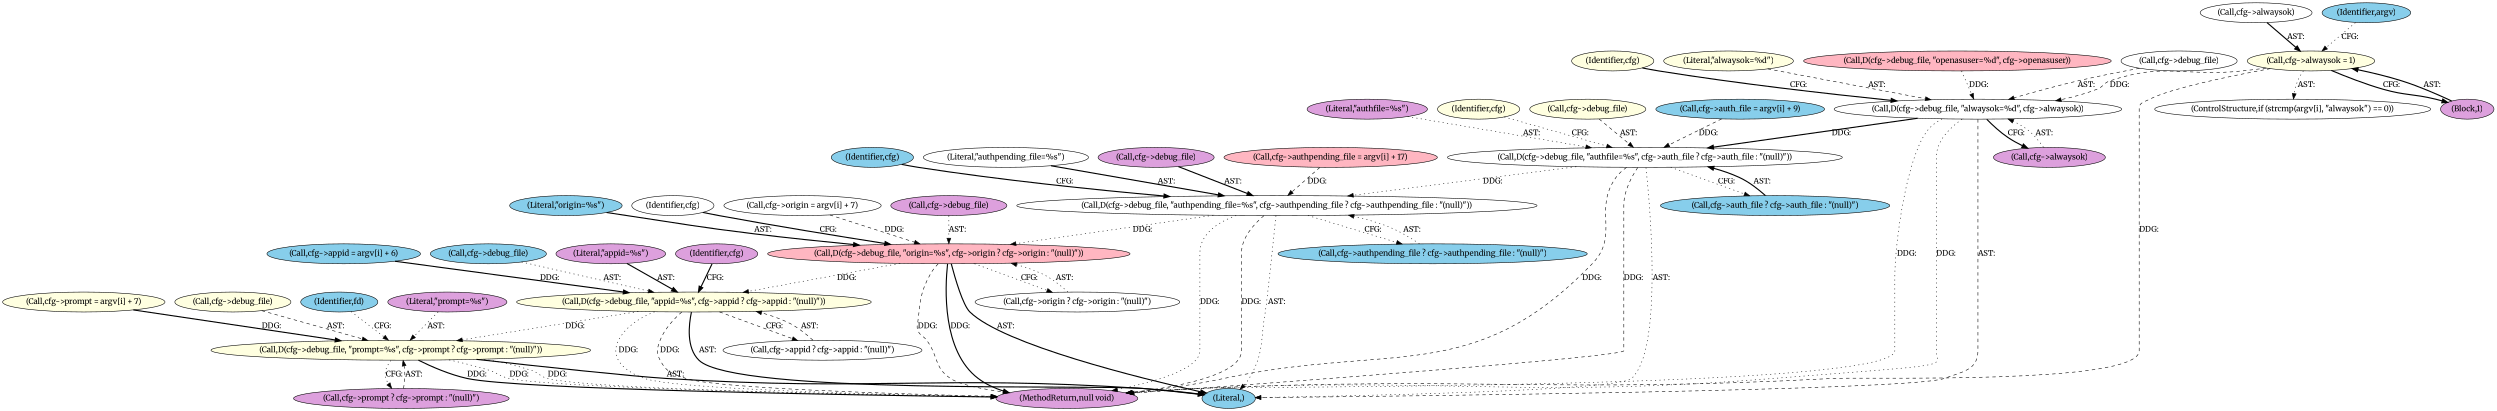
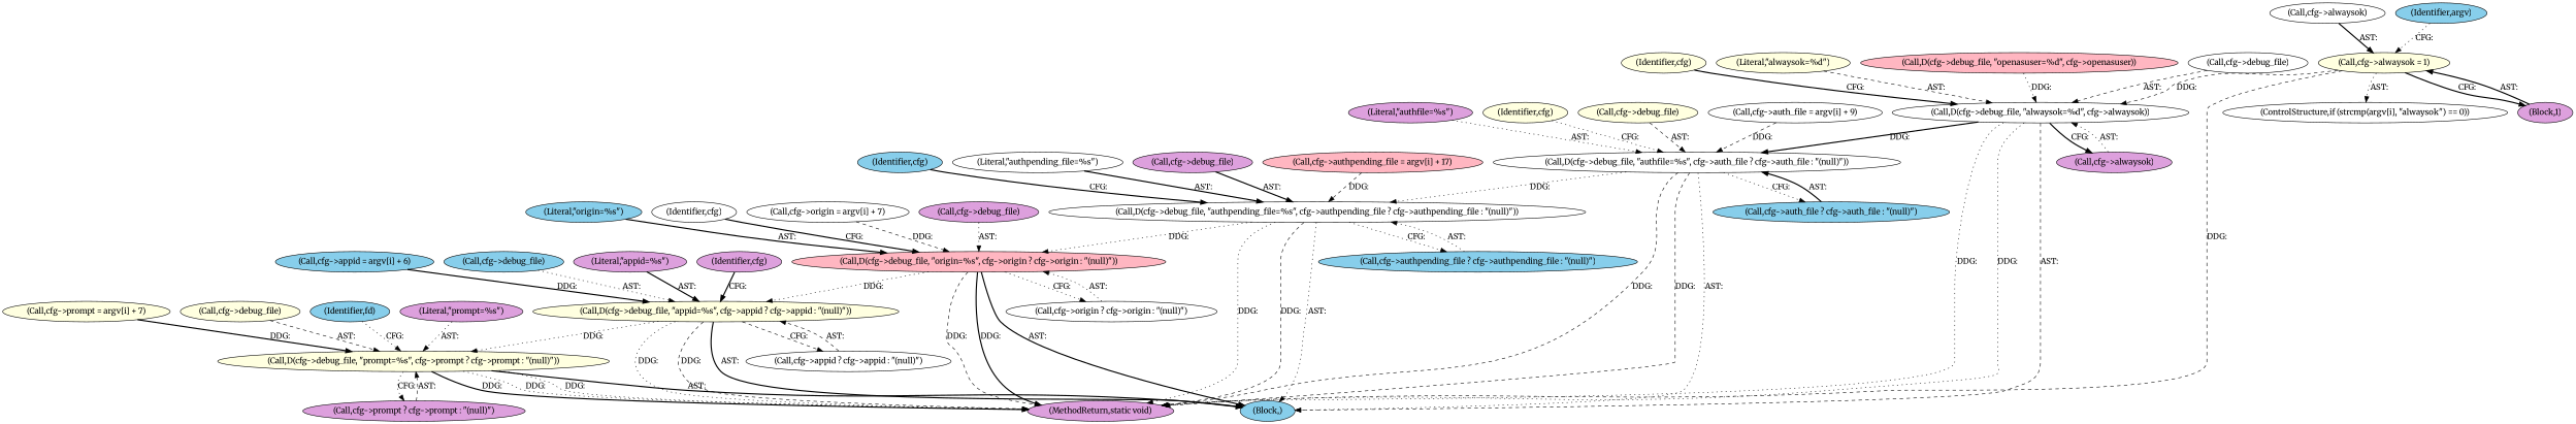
  digraph {
    fontname=Merriweather
    node [fillcolor=white fontname=Merriweather style=filled]
    edge [fontname=Merriweather style=dotted]
    n1 [fillcolor=lightyellow label="(Call,cfg->alwaysok = 1)"]
    n2 [label="(Call,D(cfg->debug_file, \"alwaysok=%d\", cfg->alwaysok))"]
-   n3 [fillcolor=plum label="(MethodReturn,null void)"]
+   n3 [fillcolor=plum label="(MethodReturn,static void)"]
    n4 [label="(ControlStructure,if (strcmp(argv[i], \"alwaysok\") == 0))"]
    n5 [fillcolor=plum label="(Block,1)"]
    n6 [label="(Call,D(cfg->debug_file, \"authfile=%s\", cfg->auth_file ? cfg->auth_file : \"(null)\"))"]
-   n7 [fillcolor=skyblue label="(Literal,)"]
+   n7 [fillcolor=skyblue label="(Block,)"]
    n8 [fillcolor=plum label="(Call,cfg->alwaysok)"]
    n9 [label="(Call,D(cfg->debug_file, \"authpending_file=%s\", cfg->authpending_file ? cfg->authpending_file : \"(null)\"))"]
    n10 [fillcolor=skyblue label="(Call,cfg->auth_file ? cfg->auth_file : \"(null)\")"]
    n11 [fillcolor=lightpink label="(Call,D(cfg->debug_file, \"origin=%s\", cfg->origin ? cfg->origin : \"(null)\"))"]
    n12 [fillcolor=skyblue label="(Call,cfg->authpending_file ? cfg->authpending_file : \"(null)\")"]
    n13 [fillcolor=lightyellow label="(Call,D(cfg->debug_file, \"appid=%s\", cfg->appid ? cfg->appid : \"(null)\"))"]
    n14 [label="(Call,cfg->origin ? cfg->origin : \"(null)\")"]
    n15 [fillcolor=lightyellow label="(Call,D(cfg->debug_file, \"prompt=%s\", cfg->prompt ? cfg->prompt : \"(null)\"))"]
    n16 [label="(Call,cfg->appid ? cfg->appid : \"(null)\")"]
    n17 [fillcolor=plum label="(Call,cfg->prompt ? cfg->prompt : \"(null)\")"]
    n18 [fillcolor=skyblue label="(Call,cfg->appid = argv[i] + 6)"]
    n19 [fillcolor=skyblue label="(Call,cfg->debug_file)"]
    n20 [fillcolor=lightyellow label="(Identifier,cfg)"]
    n21 [fillcolor=lightyellow label="(Literal,\"alwaysok=%d\")"]
    n22 [label="(Call,cfg->alwaysok)"]
    n23 [fillcolor=lightpink label="(Call,D(cfg->debug_file, \"openasuser=%d\", cfg->openasuser))"]
    n24 [fillcolor=skyblue label="(Identifier,cfg)"]
    n25 [label="(Literal,\"authpending_file=%s\")"]
    n26 [fillcolor=plum label="(Literal,\"appid=%s\")"]
    n27 [fillcolor=lightyellow label="(Call,cfg->prompt = argv[i] + 7)"]
    n28 [fillcolor=plum label="(Literal,\"authfile=%s\")"]
    n29 [fillcolor=skyblue label="(Literal,\"origin=%s\")"]
    n30 [label="(Identifier,cfg)"]
    n31 [fillcolor=plum label="(Identifier,cfg)"]
    n32 [fillcolor=lightyellow label="(Call,cfg->debug_file)"]
    n33 [label="(Call,cfg->debug_file)"]
    n34 [fillcolor=plum label="(Call,cfg->debug_file)"]
    n35 [label="(Call,cfg->origin = argv[i] + 7)"]
    n36 [fillcolor=skyblue label="(Identifier,fd)"]
    n37 [fillcolor=lightyellow label="(Identifier,cfg)"]
    n38 [fillcolor=plum label="(Literal,\"prompt=%s\")"]
    n39 [fillcolor=lightpink label="(Call,cfg->authpending_file = argv[i] + 17)"]
    n40 [fillcolor=skyblue label="(Identifier,argv)"]
    n41 [fillcolor=lightyellow label="(Call,cfg->debug_file)"]
-   n42 [fillcolor=skyblue label="(Call,cfg->auth_file = argv[i] + 9)"]
+   n42 [label="(Call,cfg->auth_file = argv[i] + 9)"]
    n43 [fillcolor=plum label="(Call,cfg->debug_file)"]
    n1 -> n2 [label="DDG: " style=dashed]
    n1 -> n3 [label="DDG: " style=dashed]
    n1 -> n4 [label="AST: "]
    n1 -> n5 [label="CFG: " style=bold]
    n2 -> n3 [label="DDG: "]
    n2 -> n3 [label="DDG: "]
    n2 -> n6 [label="DDG: " style=bold]
    n2 -> n7 [label="AST: " style=dashed]
    n2 -> n8 [label="CFG: " style=bold]
    n5 -> n1 [label="AST: " style=bold]
    n6 -> n3 [label="DDG: " style=dashed]
    n6 -> n3 [label="DDG: " style=dashed]
    n6 -> n7 [label="AST: "]
    n6 -> n9 [label="DDG: "]
    n6 -> n10 [label="CFG: "]
    n8 -> n2 [label="AST: "]
    n9 -> n3 [label="DDG: "]
    n9 -> n3 [label="DDG: " style=dashed]
    n9 -> n7 [label="AST: "]
    n9 -> n11 [label="DDG: "]
    n9 -> n12 [label="CFG: "]
    n10 -> n6 [label="AST: " style=bold]
    n11 -> n3 [label="DDG: " style=dashed]
    n11 -> n3 [label="DDG: " style=bold]
    n11 -> n7 [label="AST: " style=bold]
    n11 -> n13 [label="DDG: "]
    n11 -> n14 [label="CFG: "]
    n12 -> n9 [label="AST: "]
    n13 -> n3 [label="DDG: "]
    n13 -> n3 [label="DDG: " style=dashed]
    n13 -> n7 [label="AST: " style=bold]
    n13 -> n15 [label="DDG: "]
    n13 -> n16 [label="CFG: " style=dashed]
    n14 -> n11 [label="AST: "]
    n15 -> n3 [label="DDG: " style=bold]
    n15 -> n3 [label="DDG: "]
    n15 -> n3 [label="DDG: "]
    n15 -> n7 [label="AST: " style=bold]
    n15 -> n17 [label="CFG: "]
    n16 -> n13 [label="AST: " style=dashed]
    n17 -> n15 [label="AST: " style=dashed]
    n18 -> n13 [label="DDG: " style=bold]
    n19 -> n13 [label="AST: "]
    n20 -> n2 [label="CFG: " style=bold]
    n21 -> n2 [label="AST: " style=dashed]
    n22 -> n1 [label="AST: " style=bold]
    n23 -> n2 [label="DDG: "]
    n24 -> n9 [label="CFG: " style=bold]
    n25 -> n9 [label="AST: " style=bold]
    n26 -> n13 [label="AST: " style=bold]
    n27 -> n15 [label="DDG: " style=bold]
    n28 -> n6 [label="AST: "]
    n29 -> n11 [label="AST: " style=bold]
    n30 -> n11 [label="CFG: " style=bold]
    n31 -> n13 [label="CFG: " style=bold]
    n32 -> n15 [label="AST: " style=dashed]
    n33 -> n2 [label="AST: " style=dashed]
    n34 -> n9 [label="AST: " style=bold]
    n35 -> n11 [label="DDG: " style=dashed]
    n36 -> n15 [label="CFG: "]
    n37 -> n6 [label="CFG: "]
    n38 -> n15 [label="AST: "]
    n39 -> n9 [label="DDG: " style=dashed]
    n40 -> n1 [label="CFG: "]
    n41 -> n6 [label="AST: " style=dashed]
    n42 -> n6 [label="DDG: " style=dashed]
    n43 -> n11 [label="AST: "]
  }
